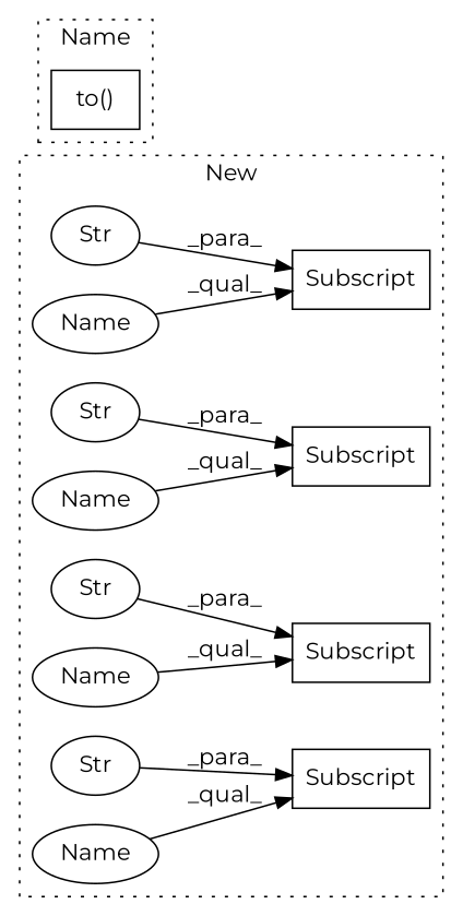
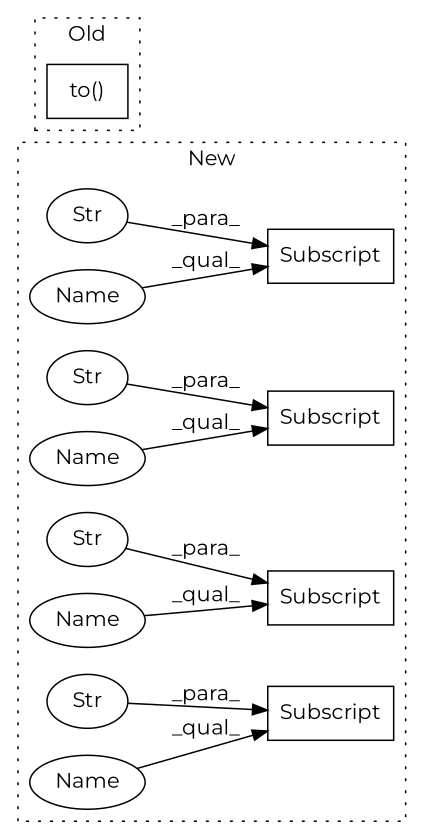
  digraph {
    rankdir=LR
    fontname=Montserrat
    node [a=63 l=4 shape=ellipse fontname=Montserrat]
    edge [fontname=Montserrat]
    n1 [l="19,0" label=Subscript s="9777,0" shape=box]
    n2 [a=66 l=13 label=Str s=9782]
    n3 [l="23,0" label=Subscript s="9915,0" shape=box]
    n4 [a=66 l=17 label=Str s=9920]
    n5 [l="16,0" label=Subscript s="9817,0" shape=box]
    n6 [a=66 l=10 label=Str s=9822]
    n7 [l="23,0" label=Subscript s="10011,0" shape=box]
    n8 [a=66 l=17 label=Str s=10016]
    n9 [a=87 label=Name s=9915]
    n10 [a=87 label=Name s=9777]
    n11 [a=87 label=Name s=10011]
    n12 [a=87 label=Name s=9817]
    n13 [a=75 l="26,1" label="to()" s="10291,10328" shape=box]
    subgraph cluster_1 {
      label=New
      style=dotted
      n1
      n2
      n3
      n4
      n5
      n6
      n7
      n8
      n9
      n10
      n11
      n12
    }
    subgraph cluster_2 {
-     label=Name
+     label=Old
      style=dotted
      n13
    }
    n2 -> n1 [label=_para_]
    n4 -> n3 [label=_para_]
    n6 -> n5 [label=_para_]
    n8 -> n7 [label=_para_]
    n9 -> n3 [label=_qual_]
    n10 -> n1 [label=_qual_]
    n11 -> n7 [label=_qual_]
    n12 -> n5 [label=_qual_]
  }
